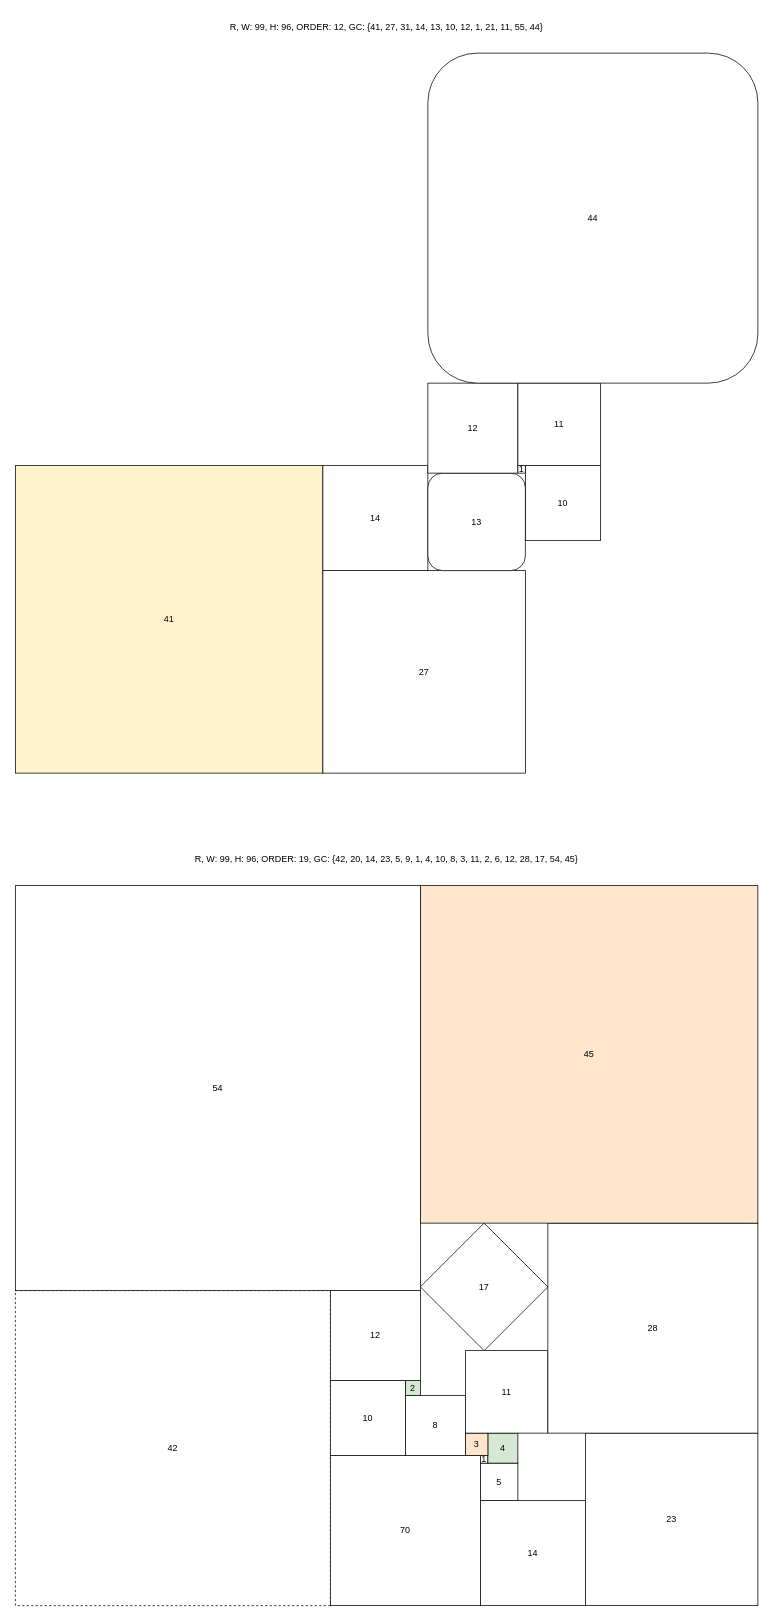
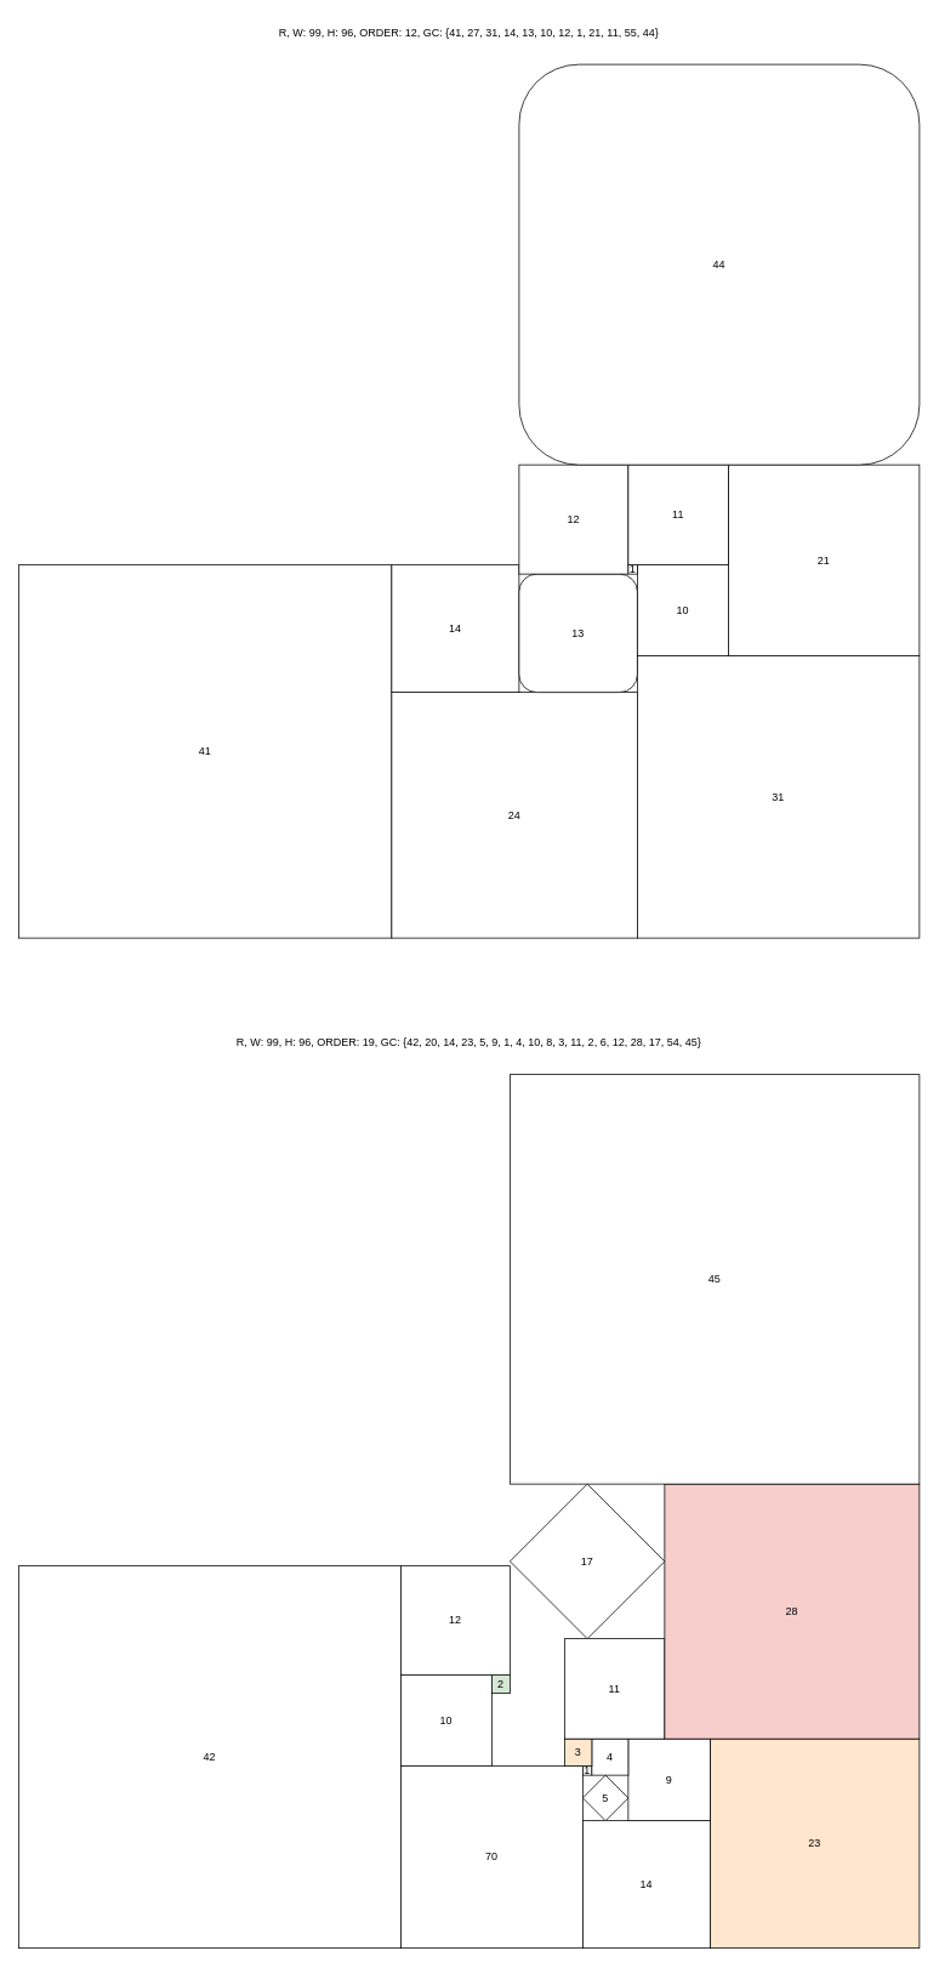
  <mxCell id="0" />
  <mxCell id="1" parent="0" />
  <mxCell id="2" value="R, W: 99, H: 96, ORDER: 12, GC: {41, 27, 31, 14, 13, 10, 12, 1, 21, 11, 55, 44} " style="text;html=1;strokeColor=none;fillColor=none;align=center;verticalAlign=middle;whiteSpace=wrap;rounded=0;" parent="1" vertex="1"><mxGeometry x="20" width="990" height="30" as="geometry" y="20" /></mxCell>
  <mxCell id="3" value="R, W: 99, H: 96, ORDER: 19, GC: {42, 20, 14, 23, 5, 9, 1, 4, 10, 8, 3, 11, 2, 6, 12, 28, 17, 54, 45} " style="text;html=1;strokeColor=none;fillColor=none;align=center;verticalAlign=middle;whiteSpace=wrap;rounded=0;" vertex="1" parent="1"><mxGeometry x="20" y="1130" width="990" height="30" as="geometry" /></mxCell>
  <mxCell id="4" value="" style="group;flipV=1;" vertex="1" connectable="0" parent="1"><mxGeometry x="20" y="1180" width="990" height="960" as="geometry" /></mxCell>
- <mxCell id="5" value="42" style="rounded=0;whiteSpace=wrap;html=1;dashed=1;" vertex="1" parent="4"><mxGeometry y="540" width="420" height="420" as="geometry" /></mxCell>
+ <mxCell id="5" value="42" style="rounded=0;whiteSpace=wrap;html=1;" vertex="1" parent="4"><mxGeometry y="540" width="420" height="420" as="geometry" /></mxCell>
  <mxCell id="6" value="70" style="rounded=0;whiteSpace=wrap;html=1;" vertex="1" parent="4"><mxGeometry x="420" y="760" width="200" height="200" as="geometry" /></mxCell>
  <mxCell id="7" value="14" style="rounded=0;whiteSpace=wrap;html=1;" vertex="1" parent="4"><mxGeometry x="620" y="820" width="140" height="140" as="geometry" /></mxCell>
- <mxCell id="8" value="23" style="rounded=0;whiteSpace=wrap;html=1;" vertex="1" parent="4"><mxGeometry x="760" y="730" width="230" height="230" as="geometry" /></mxCell>
- <mxCell id="9" value="5" style="rounded=0;whiteSpace=wrap;html=1;" vertex="1" parent="4"><mxGeometry x="620" y="770" width="50" height="50" as="geometry" /></mxCell>
+ <mxCell id="8" value="23" style="rounded=0;whiteSpace=wrap;html=1;fillColor=#ffe6cc;" vertex="1" parent="4"><mxGeometry x="760" y="730" width="230" height="230" as="geometry" /></mxCell>
+ <mxCell id="9" value="5" style="rhombus;whiteSpace=wrap;html=1;" vertex="1" parent="4"><mxGeometry x="620" y="770" width="50" height="50" as="geometry" /></mxCell>
+ <mxCell id="10" value="9" style="rounded=0;whiteSpace=wrap;html=1;" vertex="1" parent="4"><mxGeometry x="670" y="730" width="90" height="90" as="geometry" /></mxCell>
  <mxCell id="11" value="1" style="rounded=0;whiteSpace=wrap;html=1;" vertex="1" parent="4"><mxGeometry x="620" y="760" width="10" height="10" as="geometry" /></mxCell>
- <mxCell id="12" value="4" style="rounded=0;whiteSpace=wrap;html=1;fillColor=#d5e8d4;" vertex="1" parent="4"><mxGeometry x="630" y="730" width="40" height="40" as="geometry" /></mxCell>
+ <mxCell id="12" value="4" style="rounded=0;whiteSpace=wrap;html=1;" vertex="1" parent="4"><mxGeometry x="630" y="730" width="40" height="40" as="geometry" /></mxCell>
  <mxCell id="13" value="10" style="rounded=0;whiteSpace=wrap;html=1;" vertex="1" parent="4"><mxGeometry x="420" y="660" width="100" height="100" as="geometry" /></mxCell>
- <mxCell id="14" value="8" style="rounded=0;whiteSpace=wrap;html=1;" vertex="1" parent="4"><mxGeometry x="520" y="680" width="80" height="80" as="geometry" /></mxCell>
  <mxCell id="15" value="3" style="rounded=0;whiteSpace=wrap;html=1;fillColor=#ffe6cc;" vertex="1" parent="4"><mxGeometry x="600" y="730" width="30" height="30" as="geometry" /></mxCell>
  <mxCell id="16" value="11" style="rounded=0;whiteSpace=wrap;html=1;" vertex="1" parent="4"><mxGeometry x="600" y="620" width="110" height="110" as="geometry" /></mxCell>
  <mxCell id="17" value="2" style="rounded=0;whiteSpace=wrap;html=1;fillColor=#d5e8d4;" vertex="1" parent="4"><mxGeometry x="520" y="660" width="20" height="20" as="geometry" /></mxCell>
  <mxCell id="18" value="12" style="rounded=0;whiteSpace=wrap;html=1;" vertex="1" parent="4"><mxGeometry x="420" y="540" width="120" height="120" as="geometry" /></mxCell>
- <mxCell id="19" value="28" style="rounded=0;whiteSpace=wrap;html=1;" vertex="1" parent="4"><mxGeometry x="710" y="450" width="280" height="280" as="geometry" /></mxCell>
+ <mxCell id="19" value="28" style="rounded=0;whiteSpace=wrap;html=1;fillColor=#f8cecc;" vertex="1" parent="4"><mxGeometry x="710" y="450" width="280" height="280" as="geometry" /></mxCell>
  <mxCell id="20" value="17" style="rhombus;whiteSpace=wrap;html=1;" vertex="1" parent="4"><mxGeometry x="540" y="450" width="170" height="170" as="geometry" /></mxCell>
- <mxCell id="21" value="54" style="rounded=0;whiteSpace=wrap;html=1;" vertex="1" parent="4"><mxGeometry width="540" height="540" as="geometry" /></mxCell>
- <mxCell id="22" value="45" style="rounded=0;whiteSpace=wrap;html=1;fillColor=#ffe6cc;" vertex="1" parent="4"><mxGeometry x="540" width="450" height="450" as="geometry" /></mxCell>
+ <mxCell id="22" value="45" style="rounded=0;whiteSpace=wrap;html=1;" vertex="1" parent="4"><mxGeometry x="540" width="450" height="450" as="geometry" /></mxCell>
  <mxCell id="23" value="" style="group;flipV=1;" vertex="1" connectable="0" parent="1"><mxGeometry x="20" y="70" width="990" height="960" as="geometry" /></mxCell>
- <mxCell id="24" value="41" style="rounded=0;whiteSpace=wrap;html=1;fillColor=#fff2cc;" parent="23" vertex="1"><mxGeometry y="550" width="410" height="410" as="geometry" /></mxCell>
- <mxCell id="25" value="27" style="rounded=0;whiteSpace=wrap;html=1;" parent="23" vertex="1"><mxGeometry x="410" y="690" width="270" height="270" as="geometry" /></mxCell>
+ <mxCell id="24" value="41" style="rounded=0;whiteSpace=wrap;html=1;" parent="23" vertex="1"><mxGeometry y="550" width="410" height="410" as="geometry" /></mxCell>
+ <mxCell id="25" value="24" style="rounded=0;whiteSpace=wrap;html=1;" parent="23" vertex="1"><mxGeometry x="410" y="690" width="270" height="270" as="geometry" /></mxCell>
+ <mxCell id="26" value="31" style="rounded=0;whiteSpace=wrap;html=1;" parent="23" vertex="1"><mxGeometry x="680" y="650" width="310" height="310" as="geometry" /></mxCell>
  <mxCell id="27" value="14" style="rounded=0;whiteSpace=wrap;html=1;" parent="23" vertex="1"><mxGeometry x="410" y="550" width="140" height="140" as="geometry" /></mxCell>
  <mxCell id="28" value="13" style="whiteSpace=wrap;html=1;rounded=1;" parent="23" vertex="1"><mxGeometry x="550" y="560" width="130" height="130" as="geometry" /></mxCell>
  <mxCell id="29" value="10" style="rounded=0;whiteSpace=wrap;html=1;" parent="23" vertex="1"><mxGeometry x="680" y="550" width="100" height="100" as="geometry" /></mxCell>
  <mxCell id="30" value="12" style="rounded=0;whiteSpace=wrap;html=1;" parent="23" vertex="1"><mxGeometry x="550" y="440" width="120" height="120" as="geometry" /></mxCell>
  <mxCell id="31" value="1" style="rounded=0;whiteSpace=wrap;html=1;" parent="23" vertex="1"><mxGeometry x="670" y="550" width="10" height="10" as="geometry" /></mxCell>
+ <mxCell id="32" value="21" style="rounded=0;whiteSpace=wrap;html=1;" parent="23" vertex="1"><mxGeometry x="780" y="440" width="210" height="210" as="geometry" /></mxCell>
  <mxCell id="33" value="11" style="rounded=0;whiteSpace=wrap;html=1;" parent="23" vertex="1"><mxGeometry x="670" y="440" width="110" height="110" as="geometry" /></mxCell>
  <mxCell id="34" value="44" style="whiteSpace=wrap;html=1;rounded=1;" parent="23" vertex="1"><mxGeometry x="550" width="440" height="440" as="geometry" /></mxCell>
